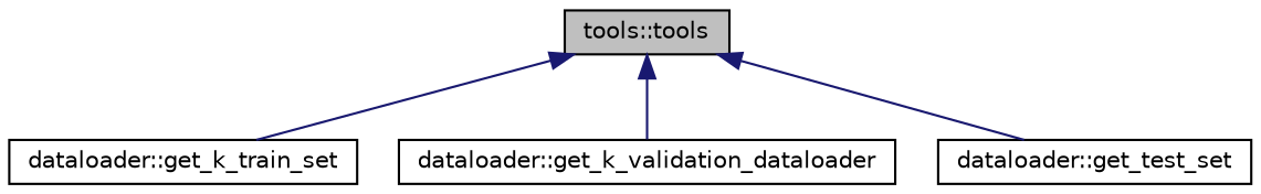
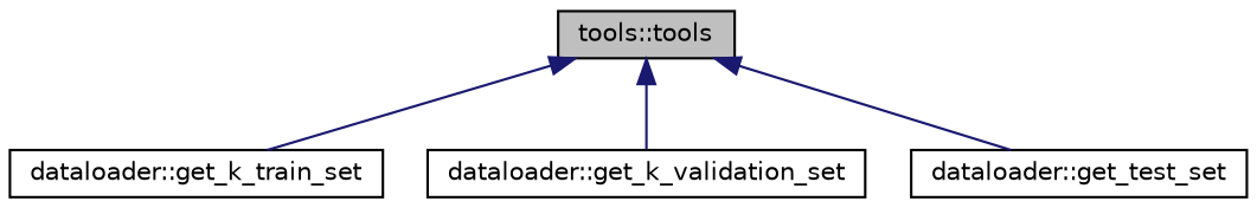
  digraph {
    rankdir=TB
    node [color=black fillcolor=white fontname=Helvetica fontsize=10 shape=record style=filled]
    edge [color=midnightblue dir=back fontname=Helvetica fontsize=10 labelfontname=Helvetica labelfontsize=10 style=solid]
    n1 [fillcolor=grey75 fontcolor=black height=0.2 label="tools::tools" width=0.4]
    n2 [height=0.2 label="dataloader::get_k_train_set" width=0.4]
-   n3 [height=0.2 label="dataloader::get_k_validation_dataloader" width=0.4]
+   n3 [height=0.2 label="dataloader::get_k_validation_set" width=0.4]
    n4 [height=0.2 label="dataloader::get_test_set" width=0.4]
    n1 -> n2
    n1 -> n3
    n1 -> n4
  }
